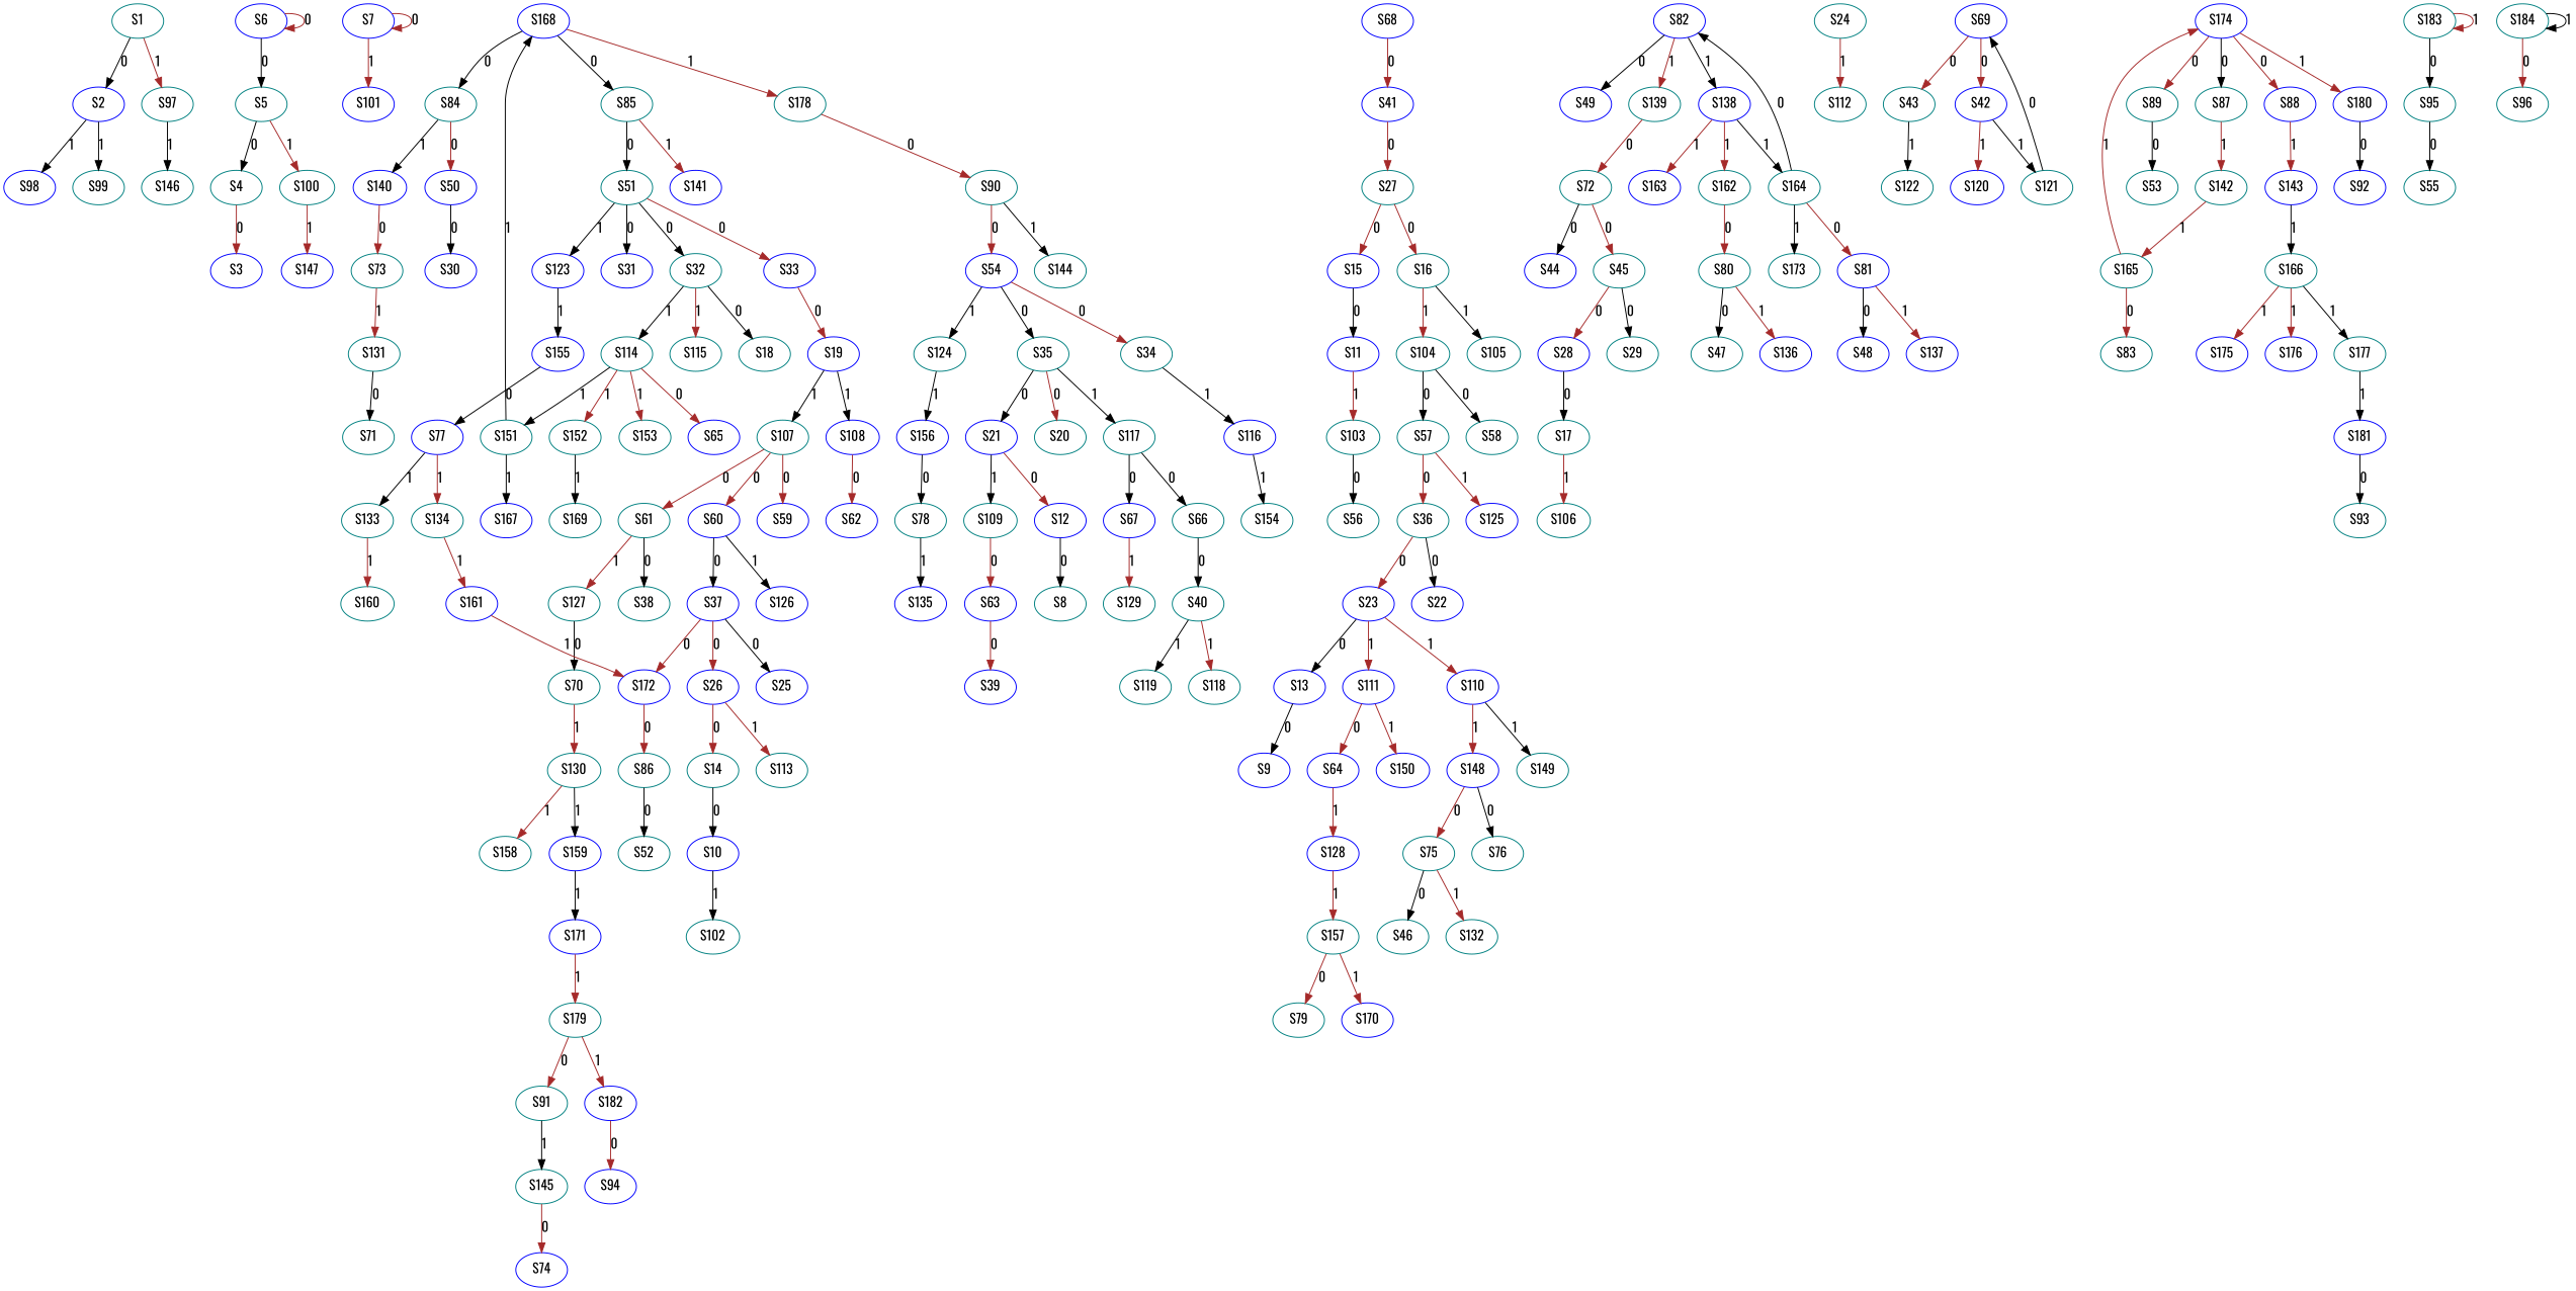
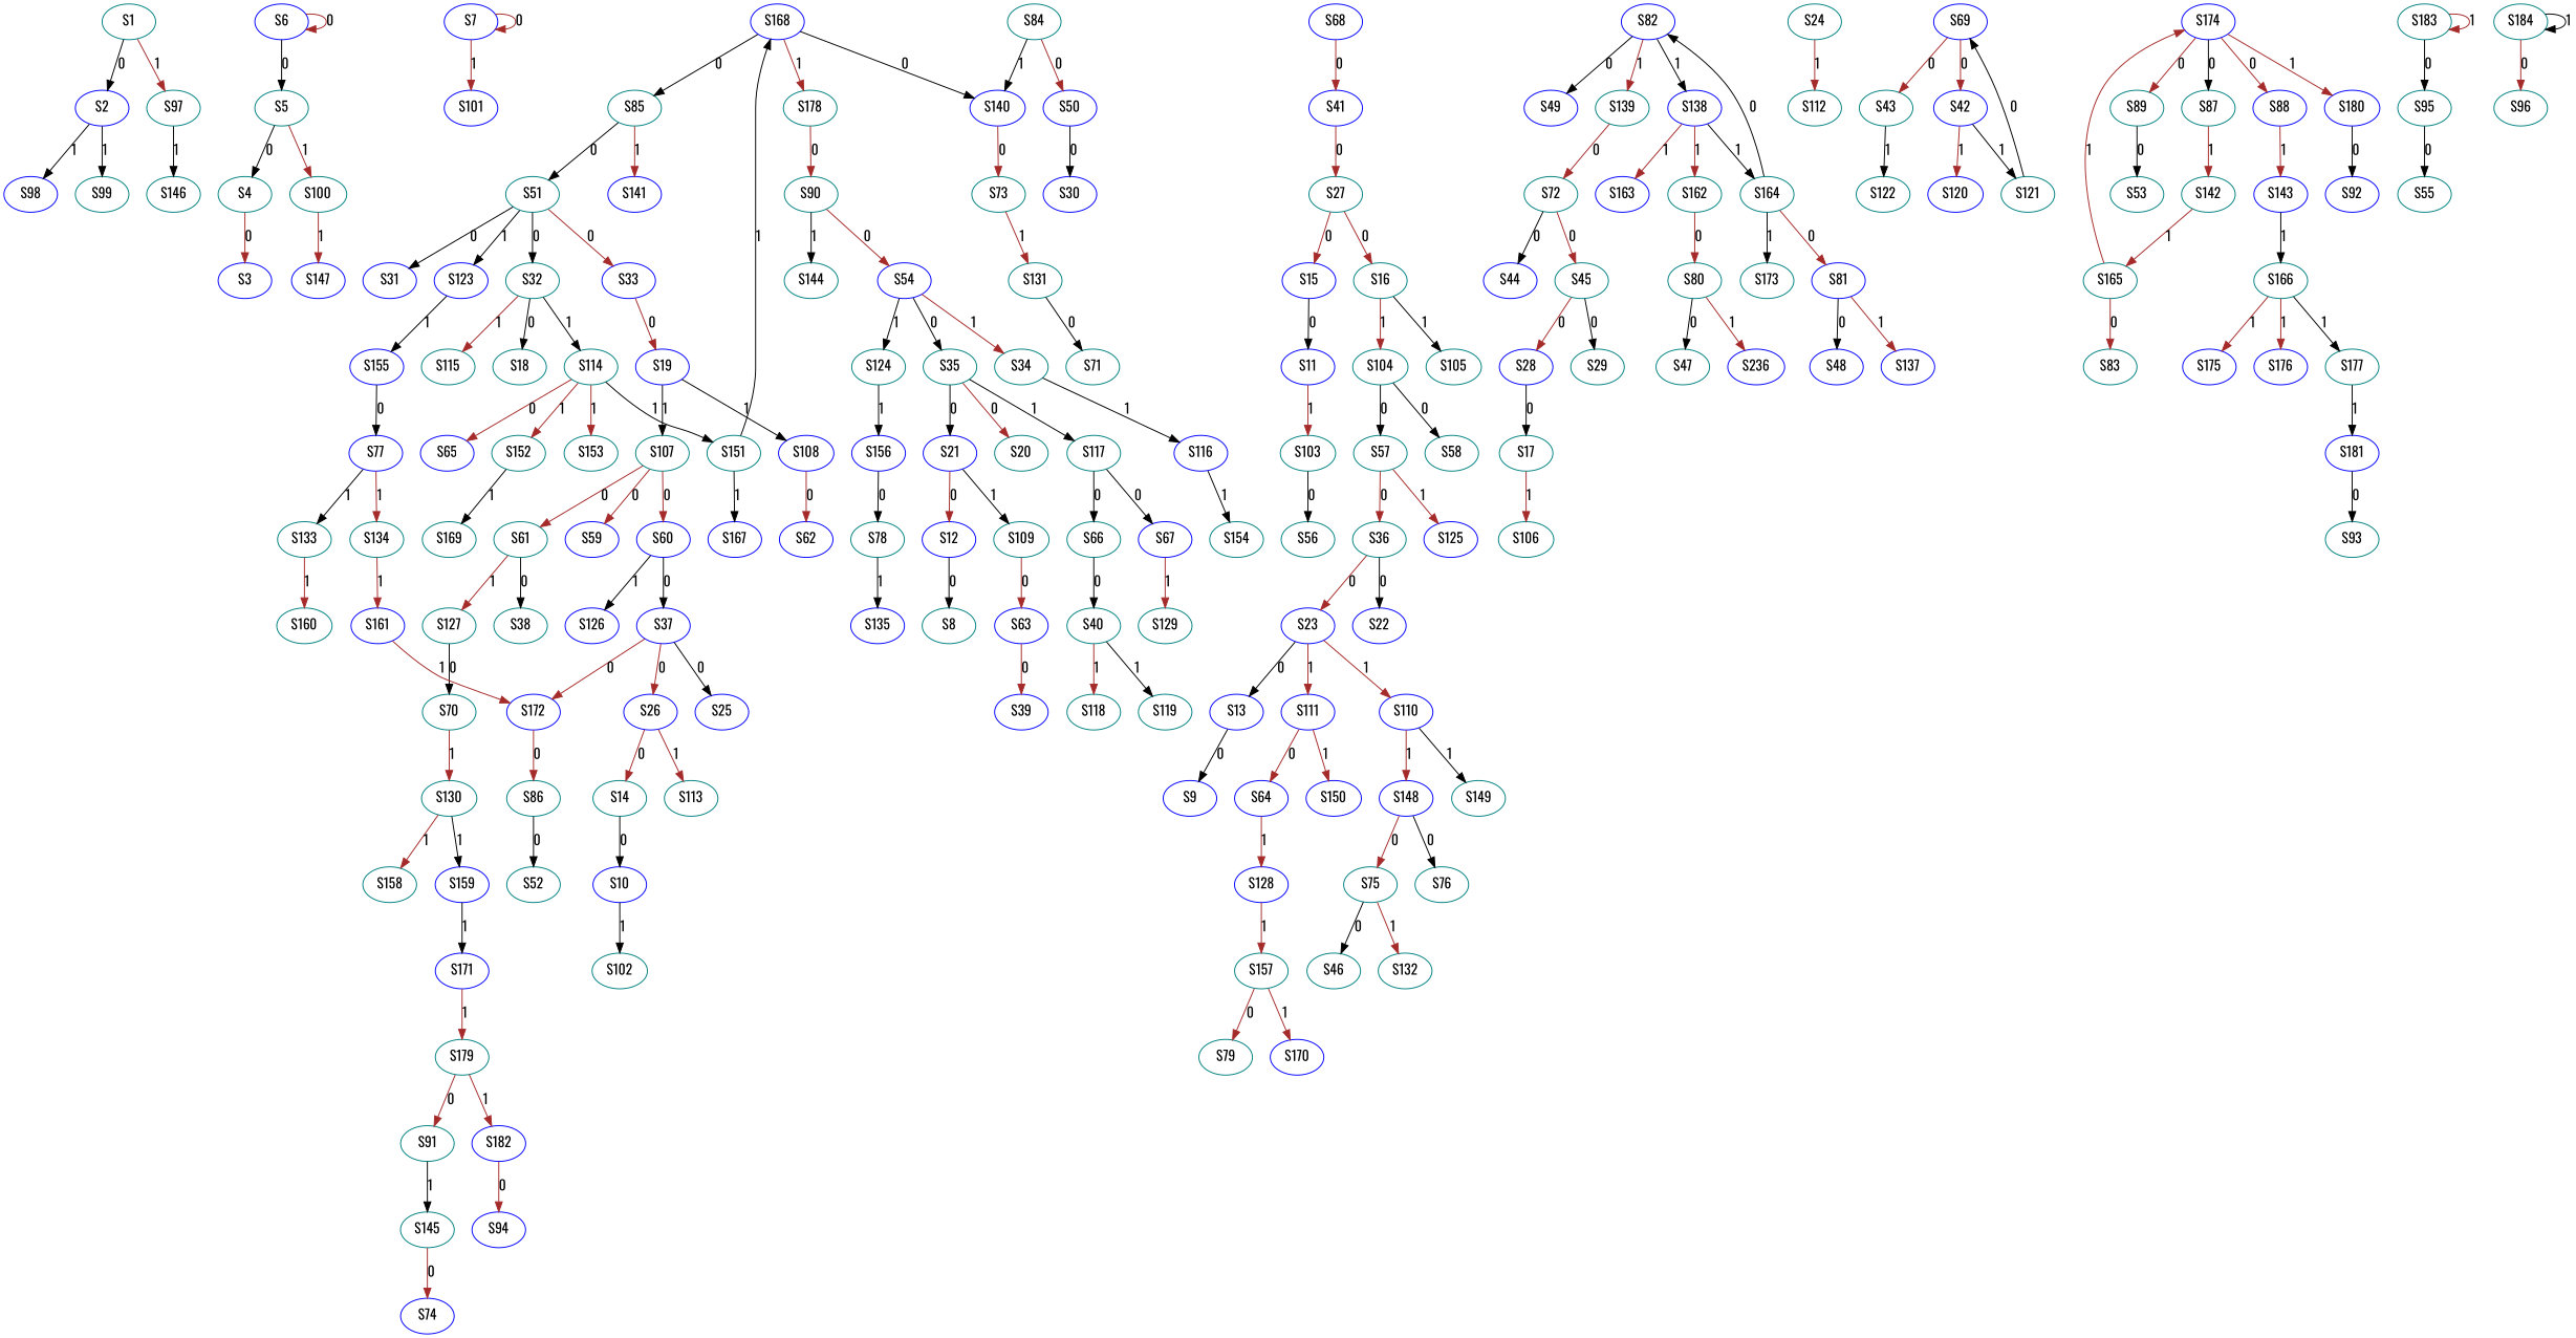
  strict digraph {
    fontname=Oswald
    node [color=teal fontname=Oswald]
    edge [color=brown fontname=Oswald]
    S2 [color=blue]
    S1
    S97
    S98 [color=blue]
    S99
    S146
    S3 [color=blue]
    S4
    S5
    S100
    S147 [color=blue]
    S6 [color=blue]
    S7 [color=blue]
    S101 [color=blue]
    S12 [color=blue]
    S8
    S13 [color=blue]
    S9 [color=blue]
    S10 [color=blue]
    S14
    S102
    S15 [color=blue]
    S11 [color=blue]
    S103
    S56
    S21 [color=blue]
    S109
    S63 [color=blue]
    S23 [color=blue]
    S111 [color=blue]
    S110 [color=blue]
    S64 [color=blue]
    S150 [color=blue]
    S148 [color=blue]
    S149
    S26 [color=blue]
    S113
    S27
    S16
    S104
    S105
    S57
    S58
    S28 [color=blue]
    S17
    S106
    S32
    S18
    S114
    S115
    S65 [color=blue]
    S151
    S152
    S153
    S33 [color=blue]
    S19 [color=blue]
    S107
    S108 [color=blue]
    S60 [color=blue]
    S61
    S59 [color=blue]
    S62 [color=blue]
    S35
    S20
    S117
    S66
    S67 [color=blue]
    S36
    S22 [color=blue]
    S37 [color=blue]
    S25 [color=blue]
    S172 [color=blue]
    S24
    S112
    S41 [color=blue]
    S45
    S29
    S50 [color=blue]
    S30 [color=blue]
    S51
    S31 [color=blue]
    S123 [color=blue]
    S155 [color=blue]
    S54 [color=blue]
    S34
    S124
    S116 [color=blue]
    S156 [color=blue]
    S154
    S125 [color=blue]
    S126 [color=blue]
    S38
    S127
    S70
    S39 [color=blue]
    S40
    S118
    S119
    S68 [color=blue]
    S69 [color=blue]
    S42 [color=blue]
    S43
    S120 [color=blue]
    S121
    S122
    S72
    S44 [color=blue]
    S75
    S46
    S132
    S80
    S47
-   S136 [color=blue]
+   S136 [color=blue label=S236]
    S81 [color=blue]
    S48 [color=blue]
    S137 [color=blue]
    S82 [color=blue]
    S49 [color=blue]
    S139
    S138 [color=blue]
    S162
    S164
    S163 [color=blue]
    S84
    S140 [color=blue]
    S73
    S85
    S141 [color=blue]
    S86
    S52
    S89
    S53
    S90
    S144
    S95
    S55
    S128 [color=blue]
    S157
    S168 [color=blue]
    S167 [color=blue]
    S169
    S129
    S130
    S158
    S159 [color=blue]
    S131
    S71
    S74 [color=blue]
    S145
    S76
    S77 [color=blue]
    S133
    S134
    S160
    S161 [color=blue]
    S78
    S135 [color=blue]
    S79
    S170 [color=blue]
    S173
    S165
    S83
    S174 [color=blue]
    S87
    S88 [color=blue]
    S180 [color=blue]
    S178
    S142
    S143 [color=blue]
    S92 [color=blue]
    S166
    S179
    S91
    S182 [color=blue]
    S94 [color=blue]
    S181 [color=blue]
    S93
    S183
    S184
    S96
    S171 [color=blue]
    S175 [color=blue]
    S176 [color=blue]
    S177
    S2 -> S98 [color=black label=1]
    S2 -> S99 [color=black label=1]
    S1 -> S2 [color=black label=0]
    S1 -> S97 [label=1]
    S97 -> S146 [color=black label=1]
    S4 -> S3 [label=0]
    S5 -> S4 [color=black label=0]
    S5 -> S100 [label=1]
    S100 -> S147 [label=1]
    S6 -> S5 [color=black label=0]
    S6 -> S6 [label=0]
    S7 -> S7 [label=0]
    S7 -> S101 [label=1]
    S12 -> S8 [color=black label=0]
    S13 -> S9 [color=black label=0]
    S10 -> S102 [color=black label=1]
    S14 -> S10 [color=black label=0]
    S15 -> S11 [color=black label=0]
    S11 -> S103 [label=1]
    S103 -> S56 [color=black label=0]
    S21 -> S12 [label=0]
    S21 -> S109 [color=black label=1]
    S109 -> S63 [label=0]
    S63 -> S39 [label=0]
    S23 -> S13 [color=black label=0]
    S23 -> S111 [label=1]
    S23 -> S110 [label=1]
    S111 -> S64 [label=0]
    S111 -> S150 [label=1]
    S110 -> S148 [label=1]
    S110 -> S149 [color=black label=1]
    S64 -> S128 [label=1]
    S148 -> S75 [label=0]
    S148 -> S76 [color=black label=0]
    S26 -> S14 [label=0]
    S26 -> S113 [label=1]
    S27 -> S15 [label=0]
    S27 -> S16 [label=0]
    S16 -> S104 [label=1]
    S16 -> S105 [color=black label=1]
    S104 -> S57 [color=black label=0]
    S104 -> S58 [color=black label=0]
    S57 -> S36 [label=0]
    S57 -> S125 [label=1]
    S28 -> S17 [color=black label=0]
    S17 -> S106 [label=1]
    S32 -> S18 [color=black label=0]
    S32 -> S114 [color=black label=1]
    S32 -> S115 [label=1]
    S114 -> S65 [label=0]
    S114 -> S151 [color=black label=1]
    S114 -> S152 [label=1]
    S114 -> S153 [label=1]
    S151 -> S168 [color=black label=1]
    S151 -> S167 [color=black label=1]
    S152 -> S169 [color=black label=1]
    S33 -> S19 [label=0]
    S19 -> S107 [color=black label=1]
    S19 -> S108 [color=black label=1]
    S107 -> S60 [label=0]
    S107 -> S61 [label=0]
    S107 -> S59 [label=0]
    S108 -> S62 [label=0]
    S60 -> S37 [color=black label=0]
    S60 -> S126 [color=black label=1]
    S61 -> S38 [color=black label=0]
    S61 -> S127 [label=1]
    S35 -> S21 [color=black label=0]
    S35 -> S20 [label=0]
    S35 -> S117 [color=black label=1]
    S117 -> S66 [color=black label=0]
    S117 -> S67 [color=black label=0]
    S66 -> S40 [color=black label=0]
    S67 -> S129 [label=1]
    S36 -> S23 [label=0]
    S36 -> S22 [color=black label=0]
    S37 -> S26 [label=0]
    S37 -> S25 [color=black label=0]
    S37 -> S172 [label=0]
    S172 -> S86 [label=0]
    S24 -> S112 [label=1]
    S41 -> S27 [label=0]
    S45 -> S28 [label=0]
    S45 -> S29 [color=black label=0]
    S50 -> S30 [color=black label=0]
    S51 -> S32 [color=black label=0]
    S51 -> S33 [label=0]
    S51 -> S31 [color=black label=0]
    S51 -> S123 [color=black label=1]
    S123 -> S155 [color=black label=1]
    S155 -> S77 [color=black label=0]
    S54 -> S35 [color=black label=0]
-   S54 -> S34 [label=0]
+   S54 -> S34 [label=1]
    S54 -> S124 [color=black label=1]
    S34 -> S116 [color=black label=1]
    S124 -> S156 [color=black label=1]
    S116 -> S154 [color=black label=1]
    S156 -> S78 [color=black label=0]
    S127 -> S70 [color=black label=0]
    S70 -> S130 [label=1]
    S40 -> S118 [label=1]
    S40 -> S119 [color=black label=1]
    S68 -> S41 [label=0]
    S69 -> S42 [label=0]
    S69 -> S43 [label=0]
    S42 -> S120 [label=1]
    S42 -> S121 [color=black label=1]
    S43 -> S122 [color=black label=1]
    S121 -> S69 [color=black label=0]
    S72 -> S45 [label=0]
    S72 -> S44 [color=black label=0]
    S75 -> S46 [color=black label=0]
    S75 -> S132 [label=1]
    S80 -> S47 [color=black label=0]
    S80 -> S136 [label=1]
    S81 -> S48 [color=black label=0]
    S81 -> S137 [label=1]
    S82 -> S49 [color=black label=0]
    S82 -> S139 [label=1]
    S82 -> S138 [color=black label=1]
    S139 -> S72 [label=0]
    S138 -> S162 [label=1]
    S138 -> S164 [color=black label=1]
    S138 -> S163 [label=1]
    S162 -> S80 [label=0]
    S164 -> S81 [label=0]
    S164 -> S82 [color=black label=0]
    S164 -> S173 [color=black label=1]
    S84 -> S50 [label=0]
    S84 -> S140 [color=black label=1]
    S140 -> S73 [label=0]
    S73 -> S131 [label=1]
    S85 -> S51 [color=black label=0]
    S85 -> S141 [label=1]
    S86 -> S52 [color=black label=0]
    S89 -> S53 [color=black label=0]
    S90 -> S54 [label=0]
    S90 -> S144 [color=black label=1]
    S95 -> S55 [color=black label=0]
    S128 -> S157 [label=1]
    S157 -> S79 [label=0]
    S157 -> S170 [label=1]
-   S168 -> S84 [color=black label=0]
+   S168 -> S140 [color=black label=0]
    S168 -> S85 [color=black label=0]
    S168 -> S178 [label=1]
    S130 -> S158 [label=1]
    S130 -> S159 [color=black label=1]
    S159 -> S171 [color=black label=1]
    S131 -> S71 [color=black label=0]
    S145 -> S74 [label=0]
    S77 -> S133 [color=black label=1]
    S77 -> S134 [label=1]
    S133 -> S160 [label=1]
    S134 -> S161 [label=1]
    S161 -> S172 [label=1]
    S78 -> S135 [color=black label=1]
    S165 -> S83 [label=0]
    S165 -> S174 [label=1]
    S174 -> S89 [label=0]
    S174 -> S87 [color=black label=0]
    S174 -> S88 [label=0]
    S174 -> S180 [label=1]
    S87 -> S142 [label=1]
    S88 -> S143 [label=1]
    S180 -> S92 [color=black label=0]
    S178 -> S90 [label=0]
    S142 -> S165 [label=1]
    S143 -> S166 [color=black label=1]
    S166 -> S175 [label=1]
    S166 -> S176 [label=1]
    S166 -> S177 [color=black label=1]
    S179 -> S91 [label=0]
    S179 -> S182 [label=1]
    S91 -> S145 [color=black label=1]
    S182 -> S94 [label=0]
    S181 -> S93 [color=black label=0]
    S183 -> S95 [color=black label=0]
    S183 -> S183 [label=1]
    S184 -> S184 [color=black label=1]
    S184 -> S96 [label=0]
    S171 -> S179 [label=1]
    S177 -> S181 [color=black label=1]
  }
